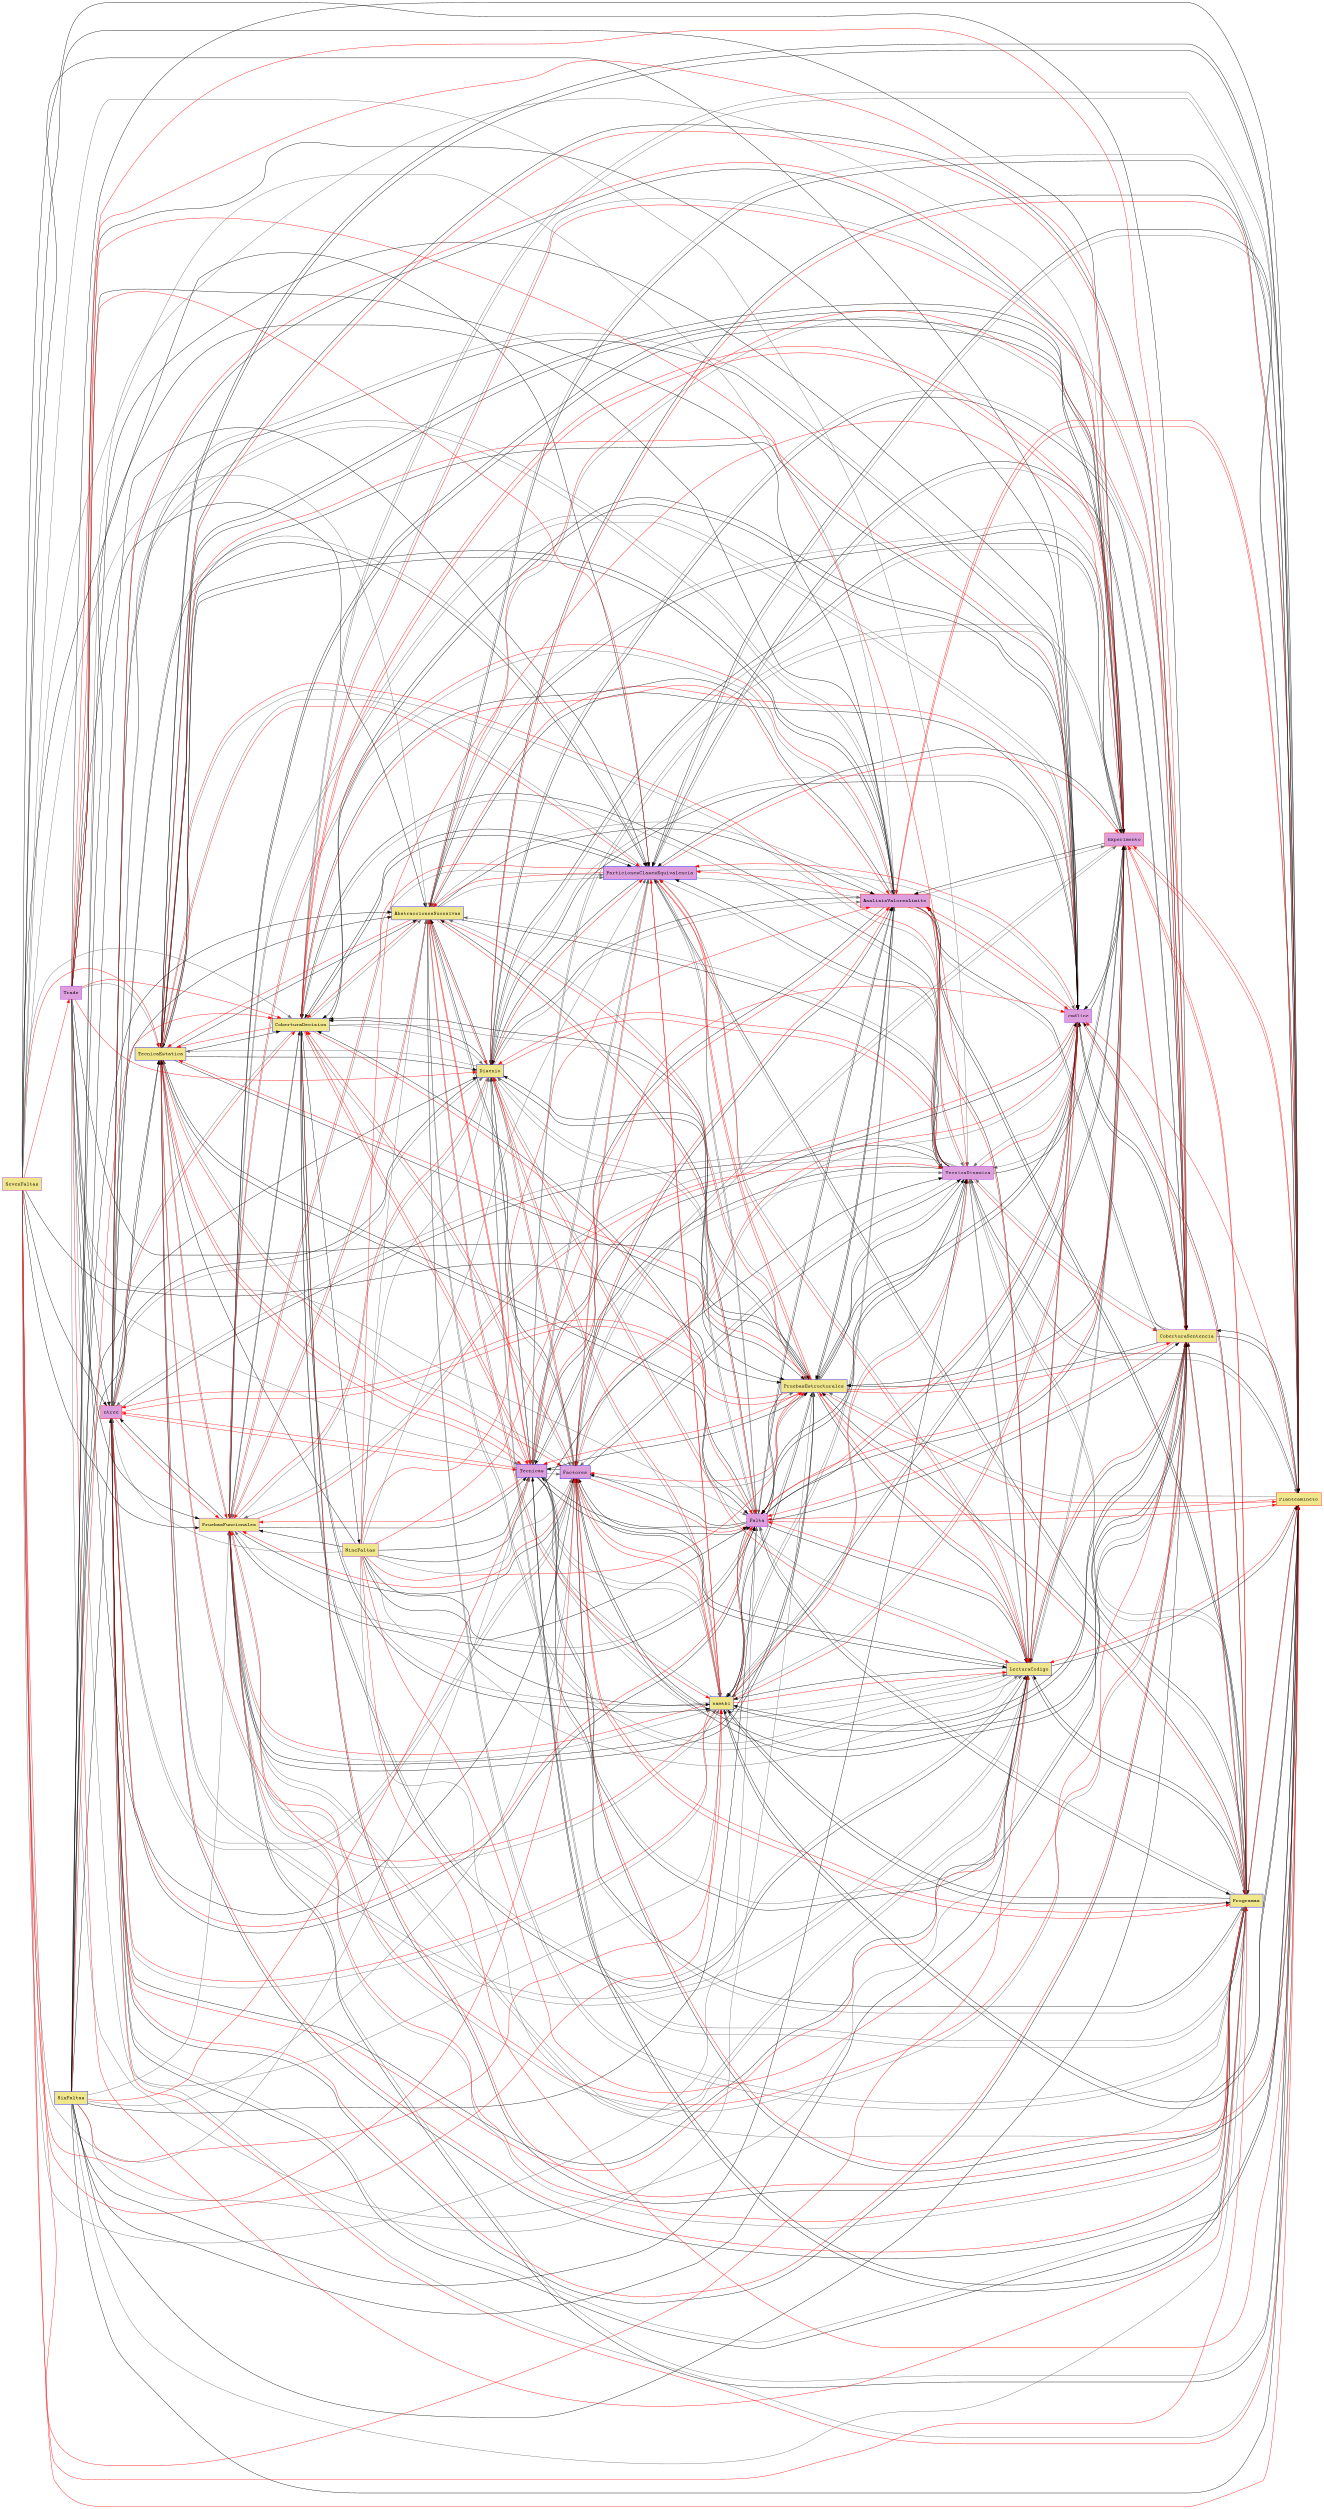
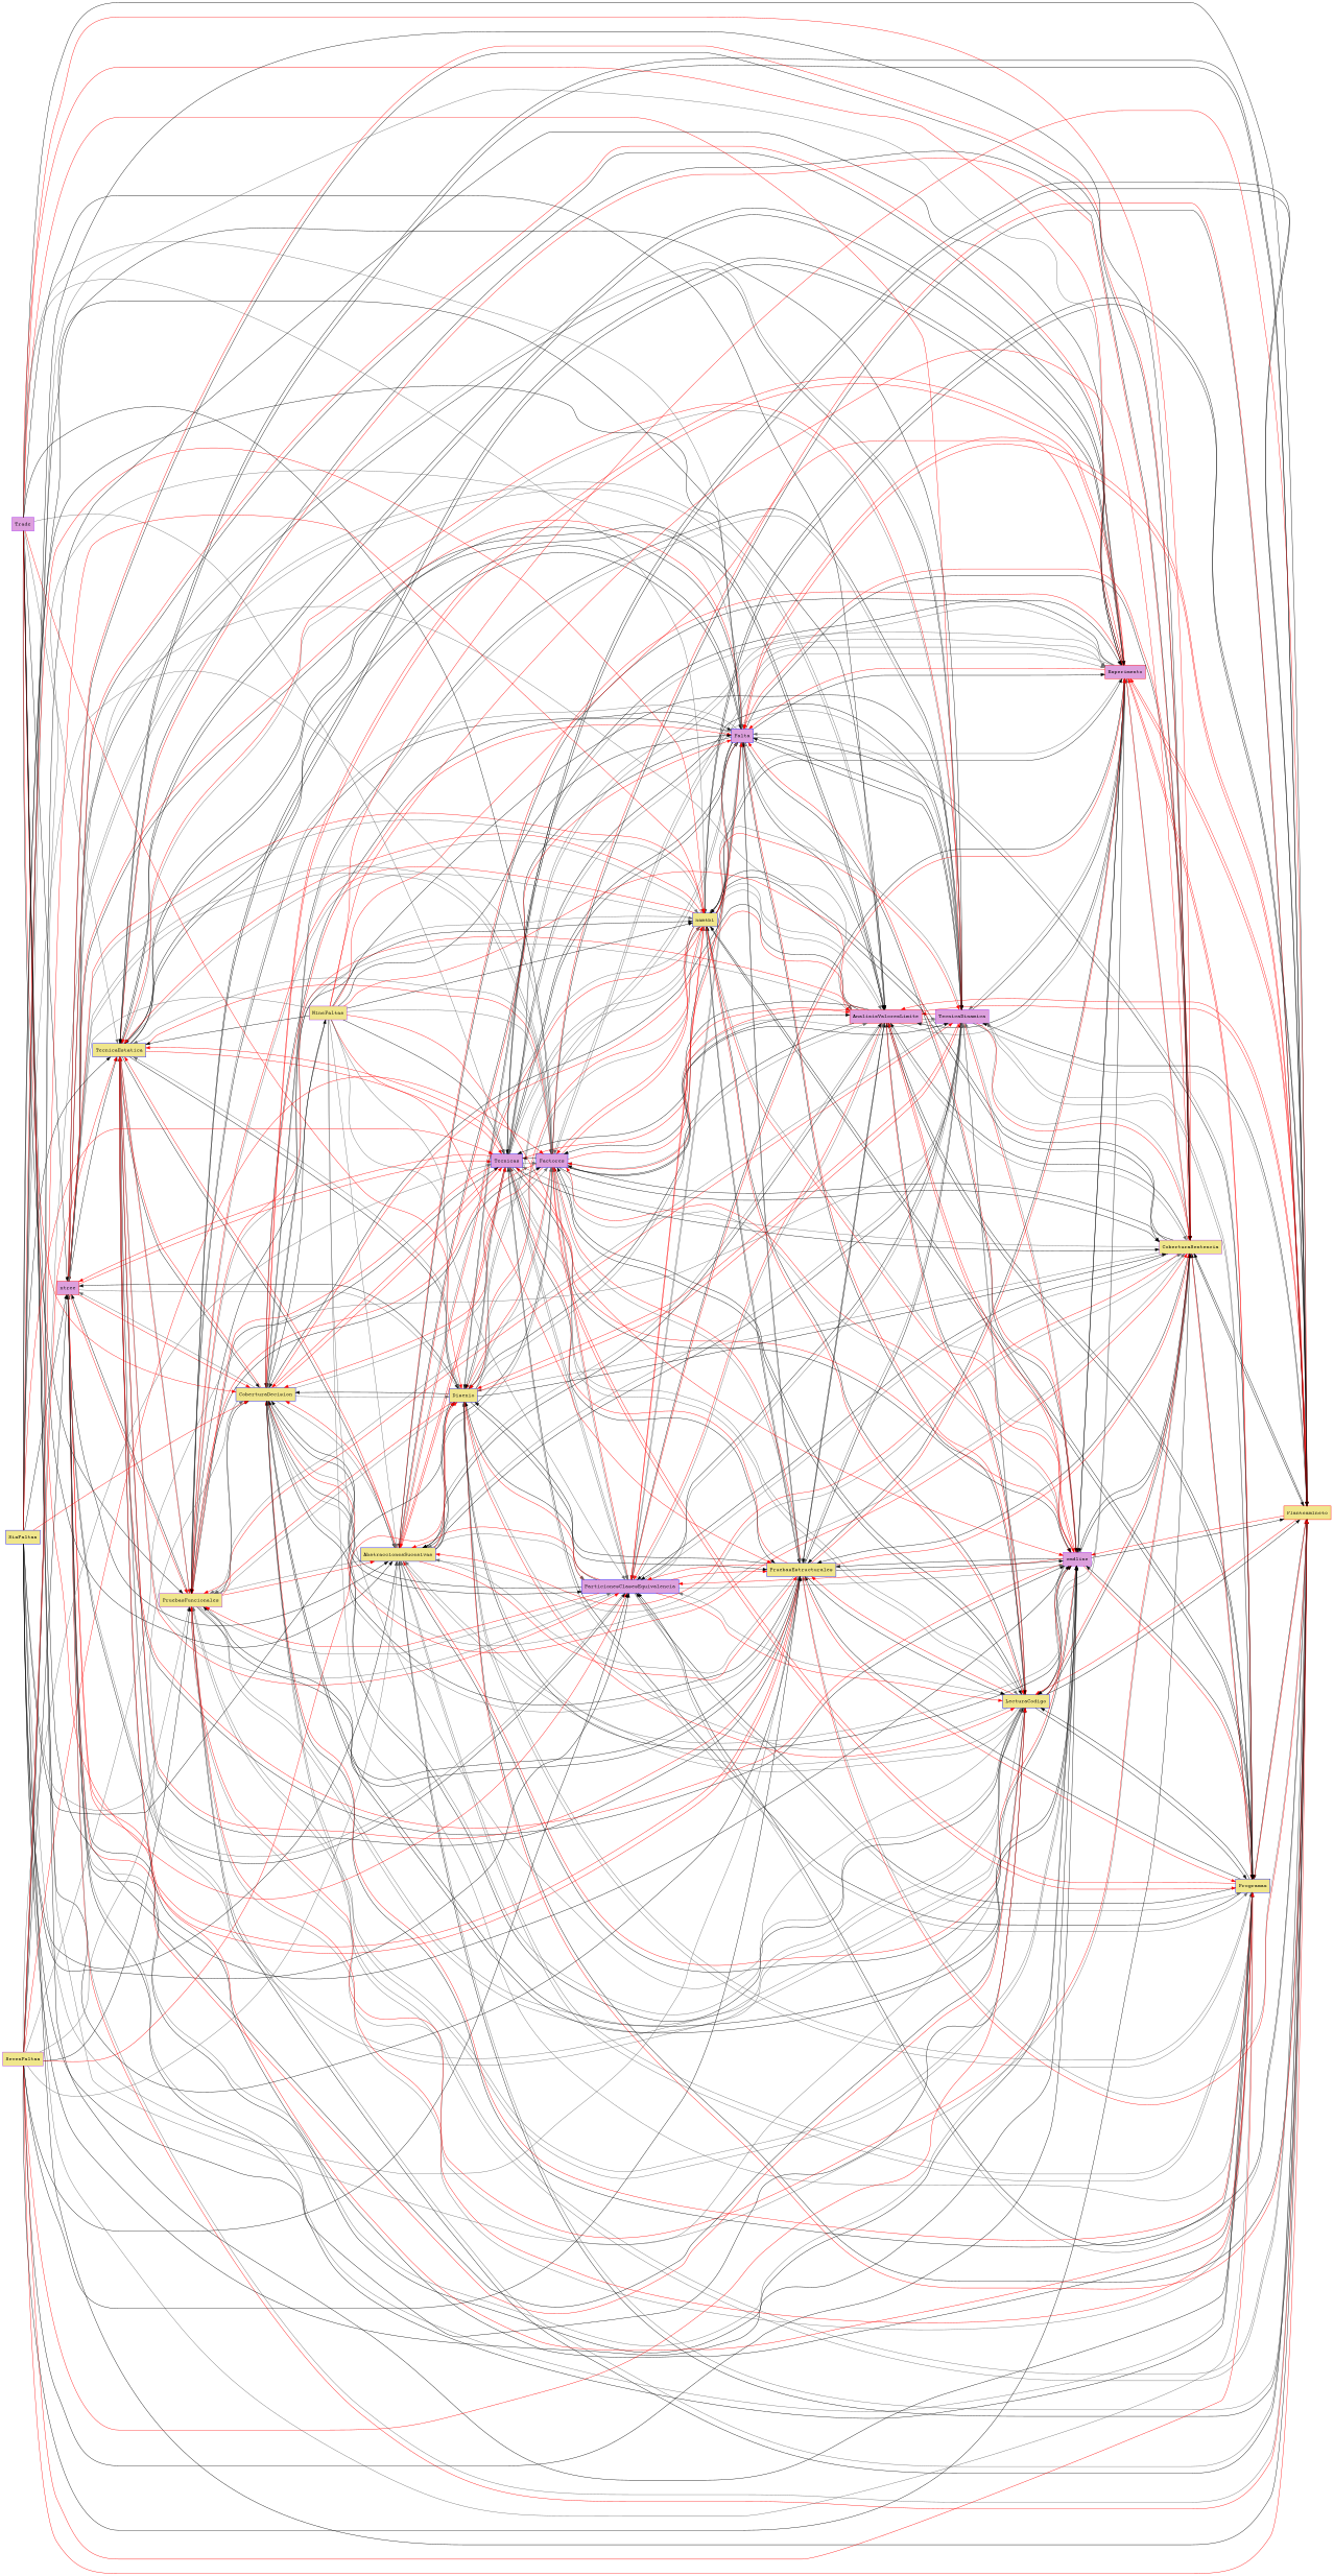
  digraph {
    fontname="Courier Prime"
    rankdir=LR
    node [color=blue fillcolor=khaki fontname="Courier Prime" shape=box style=filled]
    edge [arrowhead=normal color=black fontname="Courier Prime"]
    n1 [color=red fillcolor=plum label=ntree]
    n2 [label=TecnicaEstatica]
    n3 [color=purple label=PruebasFuncionales]
    n4 [color=red label=Planteamineto]
    n5 [label=Programas]
    n6 [color=purple label=CoberturaSentencia]
    n7 [color=red fillcolor=plum label=Experimento]
    n8 [color=purple fillcolor=plum label=cmdline]
    n9 [label=LecturaCodigo]
    n10 [color=purple fillcolor=plum label=TecnicaDinamica]
    n11 [color=red fillcolor=plum label=AnalisisValoresLimite]
    n12 [label=PruebasEstructurales]
-   n13 [color=purple fillcolor=plum label=Falta]
+   n13 [fillcolor=plum label=Falta]
    n14 [label=namtbl]
    n15 [fillcolor=plum label=ParticionesClasesEquivalencia]
    n16 [fillcolor=plum label=Factores]
    n17 [fillcolor=plum label=Tecnicas]
    n18 [label=Disenio]
    n19 [label=AbstraccionesSucesivas]
    n20 [label=CoberturaDecision]
    n21 [color=purple label=NineFaltas]
    n22 [color=purple fillcolor=plum label=Trade]
    n23 [label=SixFaltas]
    n24 [color=purple label=SevenFaltas]
    n1 -> n2
    n1 -> n3 [color=red]
    n1 -> n4 [color=red]
    n1 -> n5
    n1 -> n6
    n1 -> n7
    n1 -> n8
    n1 -> n9 [color=red]
    n1 -> n10
    n1 -> n11 [color=gray40]
    n1 -> n12 [color=red]
    n1 -> n13
    n1 -> n14 [color=gray40]
    n1 -> n15
    n1 -> n16 [color=gray40]
    n1 -> n17 [color=red]
    n1 -> n18 [color=gray40]
    n1 -> n19
    n1 -> n20 [color=red]
    n2 -> n3 [color=red]
    n2 -> n4
    n2 -> n5
    n2 -> n6 [color=red]
    n2 -> n7
    n2 -> n8
    n2 -> n9 [color=gray40]
    n2 -> n10 [color=gray40]
    n2 -> n11
    n2 -> n12
    n2 -> n13
    n2 -> n14 [color=gray40]
    n2 -> n15 [color=red]
    n2 -> n16 [color=red]
    n2 -> n17 [color=red]
    n2 -> n18
    n2 -> n19
    n2 -> n20
    n3 -> n1
    n3 -> n2 [color=gray40]
    n3 -> n4
    n3 -> n5 [color=gray40]
    n3 -> n6 [color=gray40]
    n3 -> n7
    n3 -> n8 [color=gray40]
    n3 -> n9 [color=gray40]
    n3 -> n10 [color=red]
    n3 -> n11 [color=gray40]
    n3 -> n12
    n3 -> n13
    n3 -> n14 [color=gray40]
    n3 -> n15 [color=gray40]
    n3 -> n16
    n3 -> n17
    n3 -> n18 [color=gray40]
    n3 -> n19 [color=red]
    n3 -> n20
    n4 -> n1 [color=gray40]
    n4 -> n2
    n4 -> n3 [color=gray40]
    n4 -> n5
    n4 -> n6
    n4 -> n7 [color=red]
    n4 -> n8 [color=red]
    n4 -> n9 [color=red]
    n4 -> n10
    n4 -> n11 [color=red]
    n4 -> n12 [color=gray40]
    n4 -> n13 [color=red]
    n4 -> n14
    n4 -> n15
    n4 -> n16 [color=red]
    n4 -> n17
    n4 -> n18
    n4 -> n19 [color=gray40]
    n4 -> n20 [color=gray40]
    n5 -> n1 [color=gray40]
    n5 -> n2 [color=red]
    n5 -> n3 [color=red]
    n5 -> n4 [color=red]
    n5 -> n6
    n5 -> n7 [color=red]
    n5 -> n8
    n5 -> n9
    n5 -> n10 [color=gray40]
    n5 -> n11
    n5 -> n12
    n5 -> n13 [color=gray40]
    n5 -> n14
    n5 -> n15
    n5 -> n16 [color=red]
    n5 -> n17
    n5 -> n18 [color=gray40]
    n5 -> n19 [color=gray40]
    n5 -> n20 [color=red]
    n6 -> n1 [color=red]
    n6 -> n2
    n6 -> n3 [color=red]
    n6 -> n4
    n6 -> n5 [color=red]
    n6 -> n7 [color=gray40]
    n6 -> n8
    n6 -> n9 [color=red]
    n6 -> n10 [color=gray40]
    n6 -> n11
    n6 -> n12
    n6 -> n13 [color=red]
    n6 -> n14
    n6 -> n15
    n6 -> n16
    n6 -> n17 [color=gray40]
    n6 -> n18 [color=gray40]
    n6 -> n19 [color=red]
    n6 -> n20 [color=gray40]
    n7 -> n1 [color=red]
    n7 -> n2
    n7 -> n3
    n7 -> n4 [color=red]
    n7 -> n5 [color=red]
    n7 -> n6 [color=red]
    n7 -> n8
    n7 -> n9 [color=gray40]
    n7 -> n10 [color=gray40]
    n7 -> n11
    n7 -> n12
    n7 -> n13 [color=red]
    n7 -> n14 [color=gray40]
    n7 -> n15
    n7 -> n16 [color=gray40]
    n7 -> n17 [color=gray40]
    n7 -> n18
-   n7 -> n19 [color=gray40]
+   n7 -> n19 [color=red]
    n7 -> n20 [color=red]
    n8 -> n1 [color=gray40]
    n8 -> n2 [color=red]
    n8 -> n3 [color=gray40]
+   n8 -> n4
    n8 -> n5 [color=red]
    n8 -> n6
    n8 -> n7
    n8 -> n9
    n8 -> n10 [color=gray40]
    n8 -> n11 [color=red]
    n8 -> n12
    n8 -> n13 [color=red]
    n8 -> n14 [color=gray40]
    n8 -> n15 [color=red]
    n8 -> n16 [color=red]
    n8 -> n17 [color=red]
    n8 -> n18 [color=gray40]
    n8 -> n19 [color=red]
    n8 -> n20
    n9 -> n1
    n9 -> n2 [color=gray40]
    n9 -> n3 [color=gray40]
    n9 -> n4
    n9 -> n5
    n9 -> n6
    n9 -> n7 [color=gray40]
    n9 -> n8 [color=red]
    n9 -> n10 [color=gray40]
    n9 -> n11
    n9 -> n12 [color=red]
    n9 -> n13 [color=red]
    n9 -> n14
    n9 -> n15 [color=gray40]
    n9 -> n16
    n9 -> n17 [color=gray40]
    n9 -> n18 [color=gray40]
    n9 -> n19 [color=gray40]
    n9 -> n20 [color=gray40]
    n10 -> n1 [color=gray40]
    n10 -> n2 [color=red]
    n10 -> n3 [color=gray40]
    n10 -> n4 [color=gray40]
    n10 -> n5 [color=gray40]
    n10 -> n6 [color=red]
    n10 -> n7
    n10 -> n8 [color=red]
    n10 -> n9 [color=gray40]
    n10 -> n11 [color=red]
    n10 -> n12 [color=gray40]
    n10 -> n13
    n10 -> n14 [color=gray40]
    n10 -> n15
    n10 -> n16 [color=gray40]
    n10 -> n17
    n10 -> n18 [color=red]
    n10 -> n19 [color=gray40]
    n10 -> n20
    n11 -> n1 [color=gray40]
    n11 -> n2
    n11 -> n3 [color=red]
    n11 -> n4 [color=red]
    n11 -> n5
    n11 -> n6 [color=gray40]
    n11 -> n7 [color=gray40]
    n11 -> n8 [color=red]
    n11 -> n9 [color=red]
    n11 -> n10 [color=gray40]
    n11 -> n12
    n11 -> n13 [color=gray40]
    n11 -> n14 [color=gray40]
    n11 -> n15 [color=red]
    n11 -> n16 [color=red]
    n11 -> n17
    n11 -> n18
    n11 -> n19 [color=gray40]
    n11 -> n20
    n12 -> n1 [color=red]
    n12 -> n2 [color=red]
    n12 -> n3
    n12 -> n4 [color=red]
    n12 -> n5 [color=red]
    n12 -> n6 [color=red]
    n12 -> n7 [color=red]
    n12 -> n8
    n12 -> n9
    n12 -> n10
    n12 -> n11
    n12 -> n13
    n12 -> n14 [color=gray40]
    n12 -> n15 [color=red]
    n12 -> n16 [color=red]
    n12 -> n17 [color=red]
    n12 -> n18
    n12 -> n19 [color=gray40]
    n12 -> n20
    n13 -> n1 [color=red]
    n13 -> n2
    n13 -> n3 [color=gray40]
    n13 -> n4 [color=red]
    n13 -> n5
    n13 -> n6
    n13 -> n7
    n13 -> n8
    n13 -> n9
    n13 -> n10
    n13 -> n11
    n13 -> n12 [color=gray40]
    n13 -> n14
    n13 -> n15 [color=gray40]
    n13 -> n16
    n13 -> n17
    n13 -> n18 [color=gray40]
    n13 -> n19
    n13 -> n20
    n14 -> n1 [color=red]
    n14 -> n2 [color=red]
    n14 -> n3 [color=red]
    n14 -> n4
    n14 -> n5
    n14 -> n6
    n14 -> n7
    n14 -> n8 [color=red]
    n14 -> n9 [color=red]
    n14 -> n10 [color=red]
    n14 -> n11 [color=gray40]
    n14 -> n12
    n14 -> n13 [color=red]
    n14 -> n15 [color=red]
    n14 -> n16 [color=red]
    n14 -> n17 [color=gray40]
    n14 -> n18 [color=red]
    n14 -> n19 [color=gray40]
    n14 -> n20 [color=gray40]
    n15 -> n1 [color=gray40]
    n15 -> n2 [color=gray40]
    n15 -> n3 [color=red]
    n15 -> n4 [color=gray40]
    n15 -> n5 [color=gray40]
    n15 -> n6 [color=gray40]
    n15 -> n7 [color=red]
    n15 -> n8 [color=gray40]
    n15 -> n9 [color=red]
    n15 -> n10 [color=gray40]
    n15 -> n11 [color=gray40]
    n15 -> n12 [color=red]
    n15 -> n13 [color=gray40]
    n15 -> n14 [color=red]
    n15 -> n16 [color=red]
    n15 -> n17 [color=gray40]
    n15 -> n18
    n15 -> n19 [color=red]
    n15 -> n20
    n16 -> n1 [color=gray40]
    n16 -> n2 [color=gray40]
    n16 -> n3 [color=red]
    n16 -> n4
    n16 -> n5 [color=red]
    n16 -> n6
    n16 -> n7 [color=gray40]
    n16 -> n8 [color=gray40]
    n16 -> n9
    n16 -> n10
    n16 -> n11
    n16 -> n12 [color=gray40]
    n16 -> n13 [color=red]
    n16 -> n14 [color=red]
    n16 -> n15 [color=gray40]
    n16 -> n17
    n16 -> n18 [color=red]
    n16 -> n19
    n16 -> n20 [color=red]
    n17 -> n1 [color=red]
    n17 -> n2 [color=red]
    n17 -> n3 [color=red]
    n17 -> n4
    n17 -> n5 [color=gray40]
    n17 -> n6
    n17 -> n7 [color=gray40]
    n17 -> n8
    n17 -> n9 [color=gray40]
    n17 -> n10 [color=gray40]
    n17 -> n11 [color=red]
    n17 -> n12
    n17 -> n13
    n17 -> n14 [color=gray40]
    n17 -> n15 [color=gray40]
    n17 -> n16 [color=gray40]
    n17 -> n18
    n17 -> n19 [color=red]
    n17 -> n20 [color=red]
    n18 -> n1
    n18 -> n2 [color=gray40]
    n18 -> n3 [color=red]
    n18 -> n4 [color=red]
    n18 -> n5 [color=gray40]
    n18 -> n6
    n18 -> n7 [color=gray40]
    n18 -> n8
    n18 -> n9 [color=red]
    n18 -> n10 [color=red]
    n18 -> n11 [color=gray40]
    n18 -> n12
    n18 -> n13 [color=gray40]
    n18 -> n14 [color=gray40]
    n18 -> n15 [color=red]
    n18 -> n16 [color=gray40]
    n18 -> n17 [color=gray40]
    n18 -> n19
    n18 -> n20
    n19 -> n2 [color=red]
    n19 -> n3 [color=gray40]
    n19 -> n4
    n19 -> n5 [color=gray40]
    n19 -> n6 [color=gray40]
    n19 -> n7
    n19 -> n8
    n19 -> n9 [color=gray40]
    n19 -> n10
    n19 -> n11
    n19 -> n12 [color=red]
    n19 -> n13 [color=red]
    n19 -> n14 [color=red]
    n19 -> n15 [color=gray40]
    n19 -> n16 [color=gray40]
    n19 -> n17 [color=red]
    n19 -> n18 [color=red]
    n19 -> n20 [color=red]
    n20 -> n1 [color=gray40]
    n20 -> n2 [color=red]
    n20 -> n3 [color=gray40]
    n20 -> n4 [color=gray40]
    n20 -> n5
    n20 -> n6 [color=red]
    n20 -> n7 [color=red]
    n20 -> n8
    n20 -> n9
    n20 -> n10 [color=gray40]
    n20 -> n11 [color=red]
    n20 -> n12 [color=gray40]
    n20 -> n13 [color=red]
    n20 -> n14
    n20 -> n15
    n20 -> n16 [color=gray40]
    n20 -> n17 [color=red]
    n20 -> n18 [color=gray40]
    n20 -> n19 [color=gray40]
    n20 -> n21
    n21 -> n1 [color=gray40]
    n21 -> n2
    n21 -> n3
    n21 -> n4 [color=red]
    n21 -> n5 [color=gray40]
    n21 -> n6 [color=red]
    n21 -> n7 [color=red]
    n21 -> n8 [color=red]
    n21 -> n9 [color=gray40]
    n21 -> n10
    n21 -> n11 [color=red]
    n21 -> n12 [color=red]
    n21 -> n13
    n21 -> n14
    n21 -> n15 [color=gray40]
    n21 -> n16 [color=gray40]
    n21 -> n17
    n21 -> n18 [color=gray40]
    n21 -> n19 [color=gray40]
    n22 -> n1
    n22 -> n2 [color=gray40]
    n22 -> n3
    n22 -> n4
-   n22 -> n5 [color=red]
+   n22 -> n5
    n22 -> n6 [color=red]
    n22 -> n7 [color=red]
    n22 -> n8
    n22 -> n9 [color=gray40]
    n22 -> n10 [color=red]
    n22 -> n11
    n22 -> n12
    n22 -> n13 [color=gray40]
    n22 -> n14 [color=gray40]
    n22 -> n15 [color=red]
    n22 -> n16
    n22 -> n17 [color=gray40]
    n22 -> n18 [color=red]
    n22 -> n19
    n22 -> n20 [color=red]
    n23 -> n1
    n23 -> n2
    n23 -> n3 [color=gray40]
    n23 -> n4
    n23 -> n5 [color=gray40]
    n23 -> n6
    n23 -> n7 [color=gray40]
    n23 -> n8
    n23 -> n9
    n23 -> n10
    n23 -> n11
    n23 -> n12 [color=gray40]
    n23 -> n13
    n23 -> n14 [color=red]
    n23 -> n15
    n23 -> n16 [color=gray40]
    n23 -> n17 [color=red]
    n23 -> n18
    n23 -> n19
    n23 -> n20 [color=red]
    n24 -> n1
    n24 -> n2 [color=red]
    n24 -> n3
    n24 -> n4 [color=red]
    n24 -> n5 [color=red]
    n24 -> n6
    n24 -> n7
    n24 -> n8
    n24 -> n9 [color=red]
    n24 -> n10 [color=gray40]
    n24 -> n11 [color=gray40]
    n24 -> n12
    n24 -> n13 [color=gray40]
    n24 -> n14 [color=red]
    n24 -> n15
    n24 -> n16 [color=red]
    n24 -> n17 [color=gray40]
-   n24 -> n22 [color=red]
+   n24 -> n18 [color=red]
    n24 -> n19 [color=gray40]
    n24 -> n20 [color=gray40]
  }
